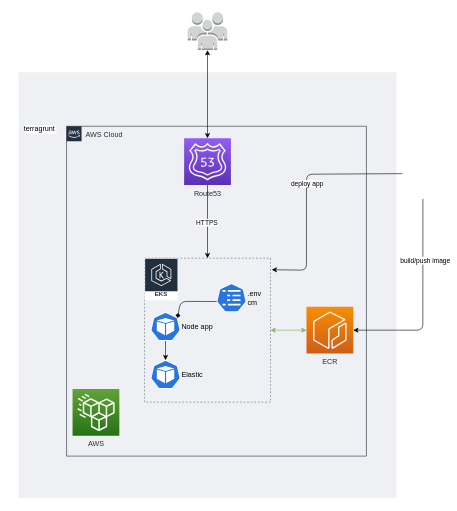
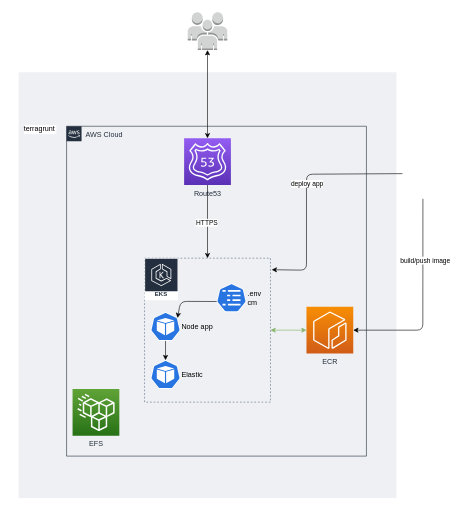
  <mxCell id="0" />
  <mxCell id="1" parent="0" />
  <mxCell id="2" value="" style="fillColor=#EFF0F3;strokeColor=none;dashed=0;verticalAlign=top;fontStyle=0;fontColor=#232F3D;" vertex="1" parent="1"><mxGeometry x="30" y="120" width="630" height="710" as="geometry" /></mxCell>
  <mxCell id="3" value="Route53" style="sketch=0;points=[[0,0,0],[0.25,0,0],[0.5,0,0],[0.75,0,0],[1,0,0],[0,1,0],[0.25,1,0],[0.5,1,0],[0.75,1,0],[1,1,0],[0,0.25,0],[0,0.5,0],[0,0.75,0],[1,0.25,0],[1,0.5,0],[1,0.75,0]];outlineConnect=0;fontColor=#232F3E;gradientColor=#945DF2;gradientDirection=north;fillColor=#5A30B5;strokeColor=#ffffff;dashed=0;verticalLabelPosition=bottom;verticalAlign=top;align=center;html=1;fontSize=12;fontStyle=0;aspect=fixed;shape=mxgraph.aws4.resourceIcon;resIcon=mxgraph.aws4.route_53;" vertex="1" parent="1"><mxGeometry x="306" y="230" width="78" height="78" as="geometry" /></mxCell>
- <mxCell id="4" value="AWS" style="sketch=0;points=[[0,0,0],[0.25,0,0],[0.5,0,0],[0.75,0,0],[1,0,0],[0,1,0],[0.25,1,0],[0.5,1,0],[0.75,1,0],[1,1,0],[0,0.25,0],[0,0.5,0],[0,0.75,0],[1,0.25,0],[1,0.5,0],[1,0.75,0]];outlineConnect=0;fontColor=#232F3E;gradientColor=#60A337;gradientDirection=north;fillColor=#277116;strokeColor=#ffffff;dashed=0;verticalLabelPosition=bottom;verticalAlign=top;align=center;html=1;fontSize=12;fontStyle=0;aspect=fixed;shape=mxgraph.aws4.resourceIcon;resIcon=mxgraph.aws4.efs_standard;" vertex="1" parent="1"><mxGeometry x="120" y="648" width="78" height="78" as="geometry" /></mxCell>
+ <mxCell id="4" value="EFS" style="sketch=0;points=[[0,0,0],[0.25,0,0],[0.5,0,0],[0.75,0,0],[1,0,0],[0,1,0],[0.25,1,0],[0.5,1,0],[0.75,1,0],[1,1,0],[0,0.25,0],[0,0.5,0],[0,0.75,0],[1,0.25,0],[1,0.5,0],[1,0.75,0]];outlineConnect=0;fontColor=#232F3E;gradientColor=#60A337;gradientDirection=north;fillColor=#277116;strokeColor=#ffffff;dashed=0;verticalLabelPosition=bottom;verticalAlign=top;align=center;html=1;fontSize=12;fontStyle=0;aspect=fixed;shape=mxgraph.aws4.resourceIcon;resIcon=mxgraph.aws4.efs_standard;" vertex="1" parent="1"><mxGeometry x="120" y="648" width="78" height="78" as="geometry" /></mxCell>
  <mxCell id="5" value="ECR" style="sketch=0;points=[[0,0,0],[0.25,0,0],[0.5,0,0],[0.75,0,0],[1,0,0],[0,1,0],[0.25,1,0],[0.5,1,0],[0.75,1,0],[1,1,0],[0,0.25,0],[0,0.5,0],[0,0.75,0],[1,0.25,0],[1,0.5,0],[1,0.75,0]];outlineConnect=0;fontColor=#232F3E;gradientColor=#F78E04;gradientDirection=north;fillColor=#D05C17;strokeColor=#ffffff;dashed=0;verticalLabelPosition=bottom;verticalAlign=top;align=center;html=1;fontSize=12;fontStyle=0;aspect=fixed;shape=mxgraph.aws4.resourceIcon;resIcon=mxgraph.aws4.ecr;" vertex="1" parent="1"><mxGeometry x="510" y="511" width="78" height="78" as="geometry" /></mxCell>
  <mxCell id="6" value="" style="endArrow=classic;html=1;rounded=0;entryX=0.5;entryY=0;entryDx=0;entryDy=0;" edge="1" parent="1" source="3" target="9"><mxGeometry width="50" height="50" relative="1" as="geometry"><mxPoint x="50" y="330" as="sourcePoint" /><mxPoint x="330" y="310" as="targetPoint" /></mxGeometry></mxCell>
  <mxCell id="7" value="HTTPS" style="edgeLabel;html=1;align=center;verticalAlign=middle;resizable=0;points=[];" connectable="0" vertex="1" parent="6"><mxGeometry x="0.018" y="-2" relative="1" as="geometry"><mxPoint as="offset" /></mxGeometry></mxCell>
  <mxCell id="8" value="" style="endArrow=classic;html=1;rounded=1;exitX=1;exitY=0.5;exitDx=0;exitDy=0;fillColor=#d5e8d4;strokeColor=#82b366;entryX=0;entryY=0.5;entryDx=0;entryDy=0;entryPerimeter=0;startArrow=classic;startFill=1;" edge="1" parent="1" source="9" target="5"><mxGeometry width="50" height="50" relative="1" as="geometry"><mxPoint x="610" y="630" as="sourcePoint" /><mxPoint x="670" y="460" as="targetPoint" /><Array as="points" /></mxGeometry></mxCell>
  <mxCell id="9" value="" style="fillColor=none;strokeColor=#5A6C86;dashed=1;verticalAlign=top;fontStyle=0;fontColor=#5A6C86;" vertex="1" parent="1"><mxGeometry x="240" y="430" width="210" height="240" as="geometry" /></mxCell>
  <mxCell id="10" value="Amazon EKS" style="sketch=0;outlineConnect=0;fontColor=#232F3E;gradientColor=none;strokeColor=#ffffff;fillColor=#232F3E;dashed=0;verticalLabelPosition=middle;verticalAlign=bottom;align=center;html=1;whiteSpace=wrap;fontSize=10;fontStyle=1;spacing=3;shape=mxgraph.aws4.productIcon;prIcon=mxgraph.aws4.eks;" vertex="1" parent="1"><mxGeometry x="240" y="430" width="56" height="70" as="geometry" /></mxCell>
  <mxCell id="11" value="Node app" style="sketch=0;html=1;dashed=0;whitespace=wrap;fillColor=#2875E2;strokeColor=#ffffff;points=[[0.005,0.63,0],[0.1,0.2,0],[0.9,0.2,0],[0.5,0,0],[0.995,0.63,0],[0.72,0.99,0],[0.5,1,0],[0.28,0.99,0]];shape=mxgraph.kubernetes.icon;prIcon=pod;align=left;labelPosition=right;verticalLabelPosition=middle;verticalAlign=middle;" vertex="1" parent="1"><mxGeometry x="250" y="520" width="50" height="48" as="geometry" /></mxCell>
  <mxCell id="12" value="Elastic" style="sketch=0;html=1;dashed=0;whitespace=wrap;fillColor=#2875E2;strokeColor=#ffffff;points=[[0.005,0.63,0],[0.1,0.2,0],[0.9,0.2,0],[0.5,0,0],[0.995,0.63,0],[0.72,0.99,0],[0.5,1,0],[0.28,0.99,0]];shape=mxgraph.kubernetes.icon;prIcon=pod;labelPosition=right;verticalLabelPosition=middle;align=left;verticalAlign=middle;" vertex="1" parent="1"><mxGeometry x="250" y="600" width="50" height="48" as="geometry" /></mxCell>
  <mxCell id="13" value="" style="endArrow=classic;html=1;rounded=1;exitX=0.5;exitY=1;exitDx=0;exitDy=0;exitPerimeter=0;entryX=0.5;entryY=0;entryDx=0;entryDy=0;entryPerimeter=0;" edge="1" parent="1" source="11" target="12"><mxGeometry width="50" height="50" relative="1" as="geometry"><mxPoint x="30" y="630" as="sourcePoint" /><mxPoint x="80" y="580" as="targetPoint" /></mxGeometry></mxCell>
  <mxCell id="14" value=".env&lt;br&gt;cm" style="sketch=0;html=1;dashed=0;whitespace=wrap;fillColor=#2875E2;strokeColor=#ffffff;points=[[0.005,0.63,0],[0.1,0.2,0],[0.9,0.2,0],[0.5,0,0],[0.995,0.63,0],[0.72,0.99,0],[0.5,1,0],[0.28,0.99,0]];shape=mxgraph.kubernetes.icon;prIcon=cm;labelPosition=right;verticalLabelPosition=middle;align=left;verticalAlign=middle;" vertex="1" parent="1"><mxGeometry x="360" y="472" width="50" height="48" as="geometry" /></mxCell>
- <mxCell id="15" value="" style="endArrow=diamond;html=1;rounded=1;exitX=0.005;exitY=0.63;exitDx=0;exitDy=0;exitPerimeter=0;entryX=0.9;entryY=0.2;entryDx=0;entryDy=0;entryPerimeter=0;" edge="1" parent="1" source="14" target="11"><mxGeometry width="50" height="50" relative="1" as="geometry"><mxPoint x="-270" y="620" as="sourcePoint" /><mxPoint x="170" y="350" as="targetPoint" /><Array as="points"><mxPoint x="300" y="502" /></Array></mxGeometry></mxCell>
+ <mxCell id="15" value="" style="endArrow=classic;html=1;rounded=1;exitX=0.005;exitY=0.63;exitDx=0;exitDy=0;exitPerimeter=0;entryX=0.9;entryY=0.2;entryDx=0;entryDy=0;entryPerimeter=0;" edge="1" parent="1" source="14" target="11"><mxGeometry width="50" height="50" relative="1" as="geometry"><mxPoint x="-270" y="620" as="sourcePoint" /><mxPoint x="170" y="350" as="targetPoint" /><Array as="points"><mxPoint x="300" y="502" /></Array></mxGeometry></mxCell>
  <mxCell id="16" value="" style="outlineConnect=0;dashed=0;verticalLabelPosition=bottom;verticalAlign=top;align=center;html=1;shape=mxgraph.aws3.users;fillColor=#D2D3D3;gradientColor=none;" vertex="1" parent="1"><mxGeometry x="312" y="20" width="66" height="63" as="geometry" /></mxCell>
  <mxCell id="17" value="" style="shape=image;verticalLabelPosition=bottom;labelBackgroundColor=default;verticalAlign=top;aspect=fixed;imageAspect=0;image=https://upload.wikimedia.org/wikipedia/commons/thumb/2/24/Ansible_logo.svg/1664px-Ansible_logo.svg.png;" vertex="1" parent="1"><mxGeometry x="670" y="247" width="68.33" height="84" as="geometry" /></mxCell>
  <mxCell id="18" value="" style="endArrow=classic;html=1;rounded=1;exitX=0.5;exitY=1;exitDx=0;exitDy=0;entryX=1;entryY=0.5;entryDx=0;entryDy=0;entryPerimeter=0;" edge="1" parent="1" source="17" target="5"><mxGeometry width="50" height="50" relative="1" as="geometry"><mxPoint x="740" y="320" as="sourcePoint" /><mxPoint x="790" y="270" as="targetPoint" /><Array as="points"><mxPoint x="704" y="550" /></Array></mxGeometry></mxCell>
  <mxCell id="19" value="build/push image" style="edgeLabel;html=1;align=center;verticalAlign=middle;resizable=0;points=[];" connectable="0" vertex="1" parent="18"><mxGeometry x="-0.082" relative="1" as="geometry"><mxPoint x="3" y="-51" as="offset" /></mxGeometry></mxCell>
  <mxCell id="20" value="" style="endArrow=classic;html=1;rounded=1;exitX=0;exitY=0.5;exitDx=0;exitDy=0;entryX=1.01;entryY=0.08;entryDx=0;entryDy=0;entryPerimeter=0;" edge="1" parent="1" source="17" target="9"><mxGeometry width="50" height="50" relative="1" as="geometry"><mxPoint y="370" as="sourcePoint" x="10" /><mxPoint x="60" y="320" as="targetPoint" /><Array as="points"><mxPoint x="510" y="290" /><mxPoint x="510" y="450" /></Array></mxGeometry></mxCell>
  <mxCell id="21" value="deploy app" style="edgeLabel;html=1;align=center;verticalAlign=middle;resizable=0;points=[];" connectable="0" vertex="1" parent="20"><mxGeometry x="-0.068" relative="1" as="geometry"><mxPoint as="offset" /></mxGeometry></mxCell>
  <mxCell id="22" value="AWS Cloud" style="points=[[0,0],[0.25,0],[0.5,0],[0.75,0],[1,0],[1,0.25],[1,0.5],[1,0.75],[1,1],[0.75,1],[0.5,1],[0.25,1],[0,1],[0,0.75],[0,0.5],[0,0.25]];outlineConnect=0;gradientColor=none;html=1;whiteSpace=wrap;fontSize=12;fontStyle=0;container=1;pointerEvents=0;collapsible=0;recursiveResize=0;shape=mxgraph.aws4.group;grIcon=mxgraph.aws4.group_aws_cloud_alt;strokeColor=#232F3E;fillColor=none;verticalAlign=top;align=left;spacingLeft=30;fontColor=#232F3E;dashed=0;" vertex="1" parent="1"><mxGeometry x="110" y="210" width="500" height="550" as="geometry" /></mxCell>
  <mxCell id="23" value="" style="endArrow=classic;startArrow=classic;html=1;rounded=1;exitX=0.5;exitY=0;exitDx=0;exitDy=0;exitPerimeter=0;entryX=0.5;entryY=1;entryDx=0;entryDy=0;entryPerimeter=0;" edge="1" parent="1" source="3" target="16"><mxGeometry width="50" height="50" relative="1" as="geometry"><mxPoint x="430" y="200" as="sourcePoint" /><mxPoint x="480" y="150" as="targetPoint" /></mxGeometry></mxCell>
  <mxCell id="24" value="terragrunt" style="shape=image;verticalLabelPosition=bottom;labelBackgroundColor=default;verticalAlign=top;aspect=fixed;imageAspect=0;image=https://global.discourse-cdn.com/standard11/uploads/gruntwork/original/1X/451c24614aece67849fd62d0432d77ecd00735c6.png;" vertex="1" parent="1"><mxGeometry x="20" y="110" width="90" height="90" as="geometry" /></mxCell>
